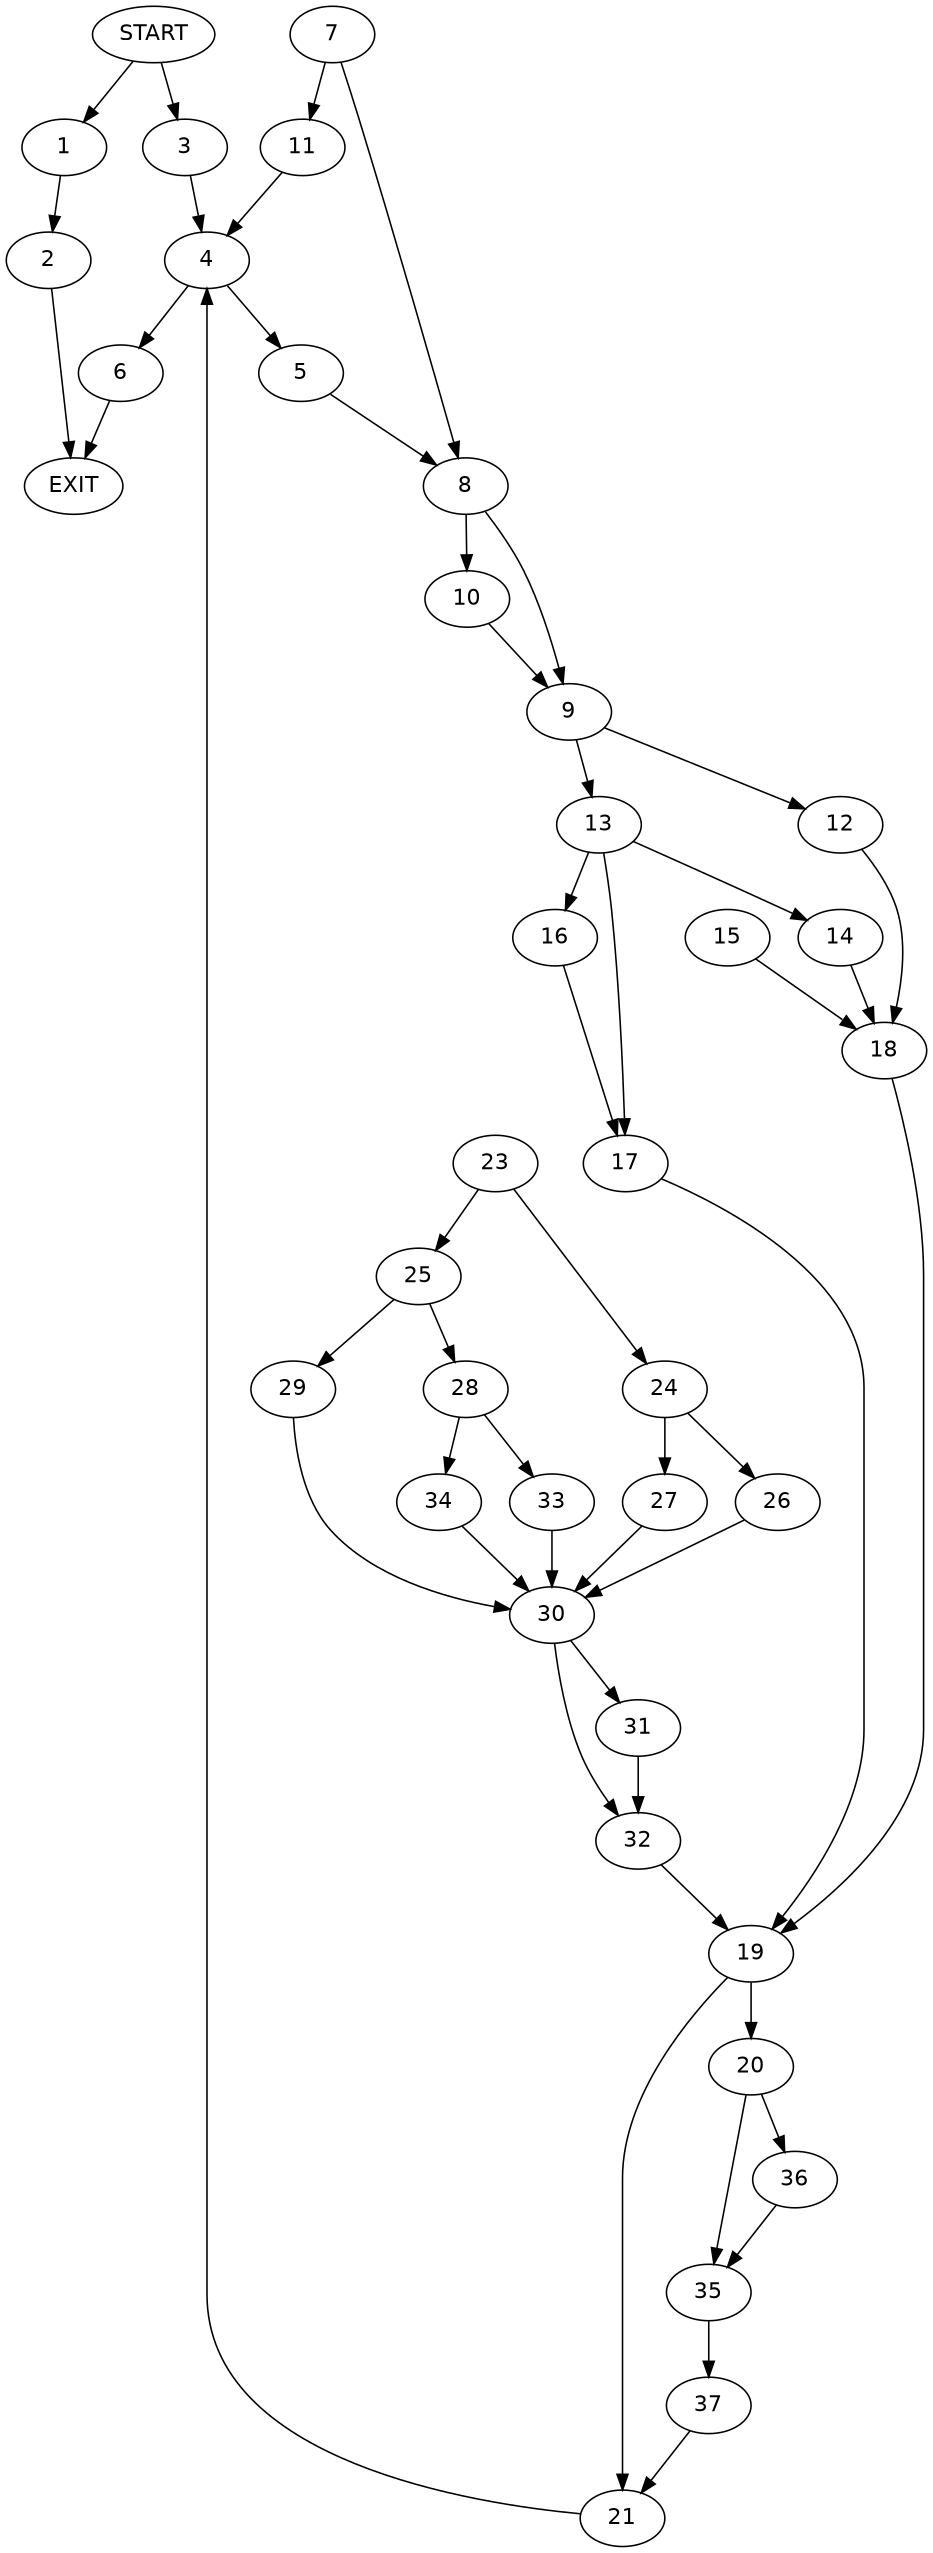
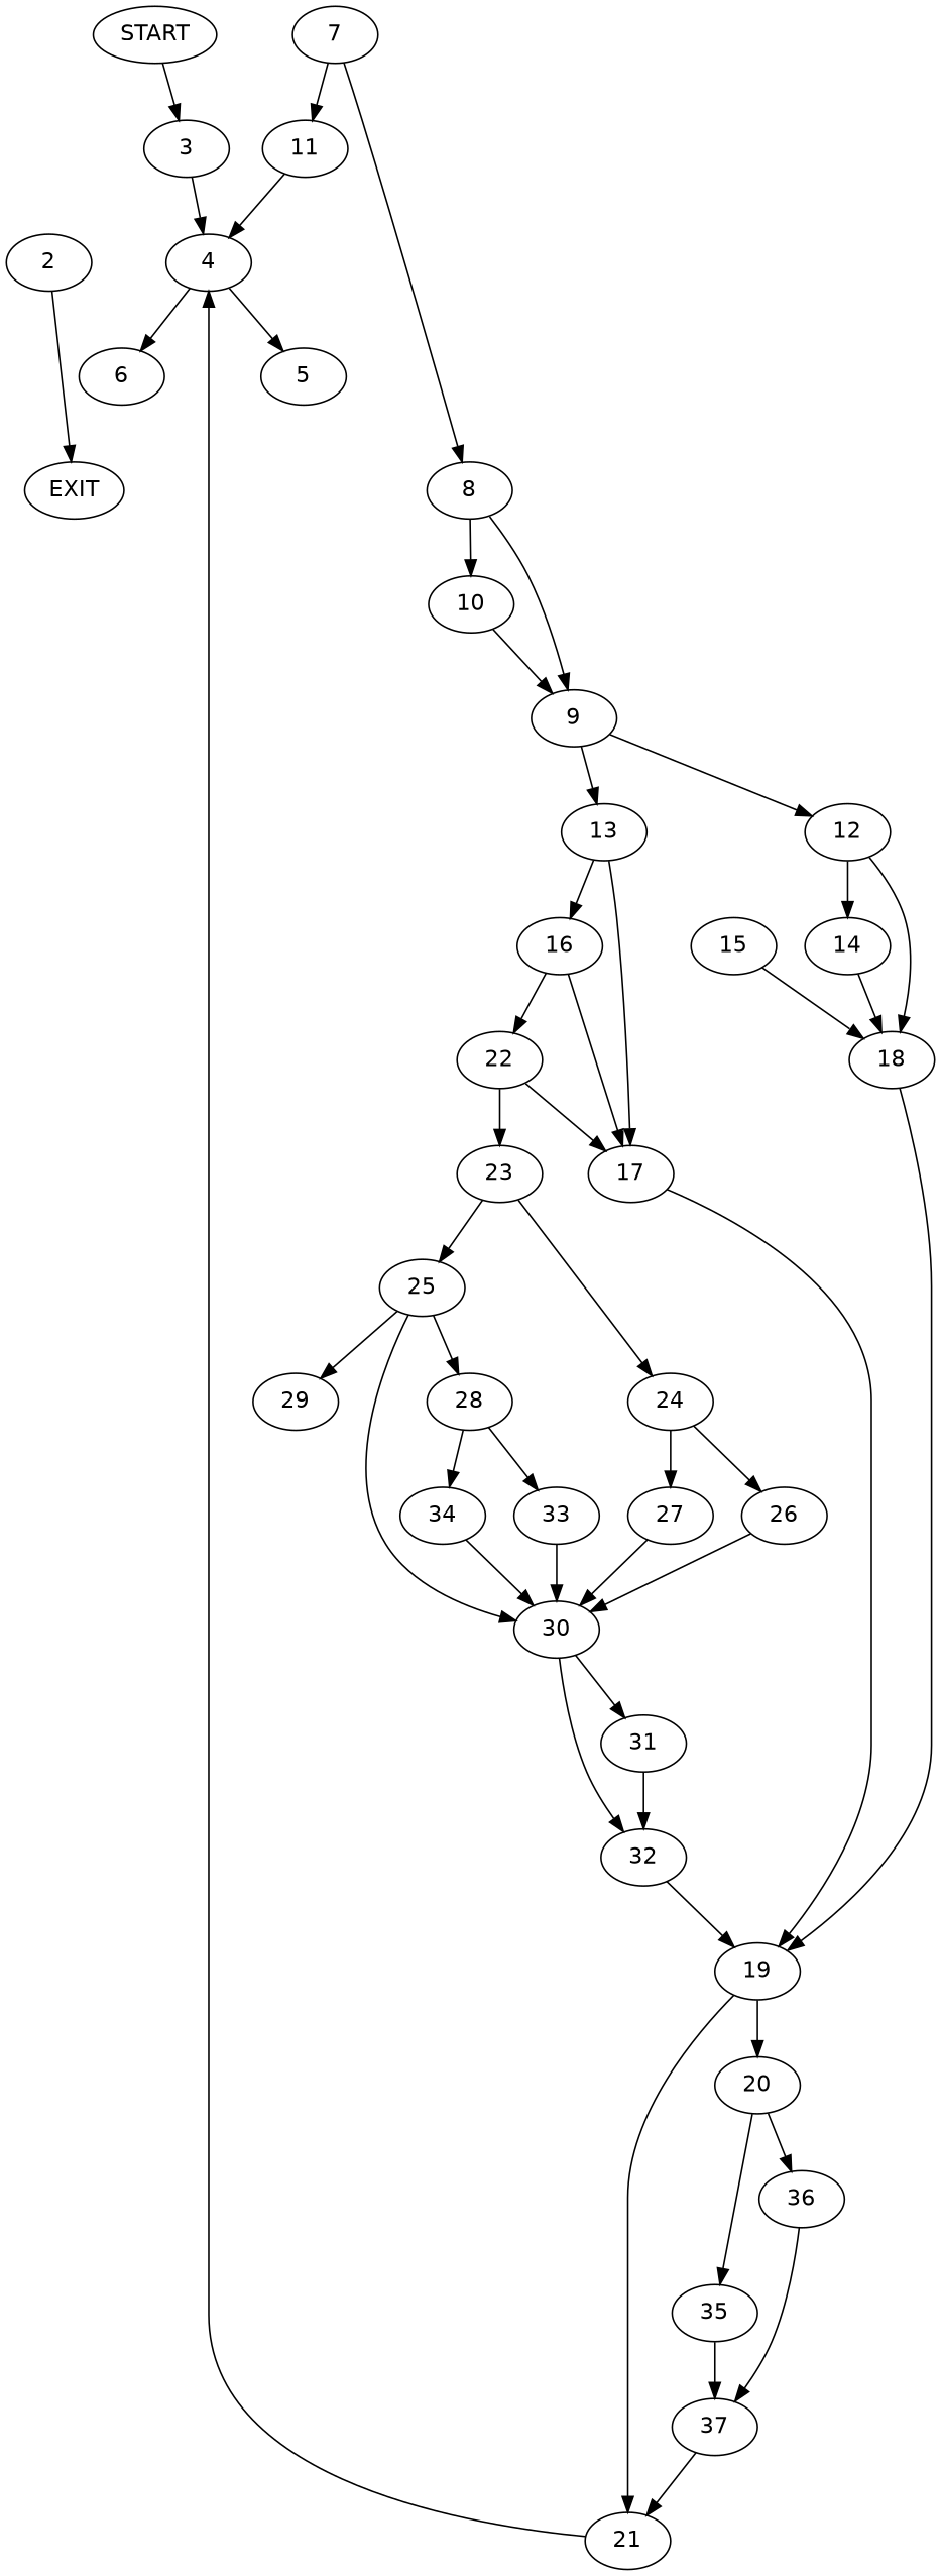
  digraph {
    fontname="DejaVu Sans"
    node [fontname="DejaVu Sans"]
    edge [fontname="DejaVu Sans"]
    n1 [label=START]
-   1
    3
    2
    n5 [label=EXIT]
    4
    5
    6
    8
    7
    11
    9
    10
    12
    13
    14
    18
    16
    17
    15
+   22
    19
    23
    20
    21
    35
    36
    37
    24
    25
    26
    27
    28
    29
    30
    33
    34
    31
    32
-   n1 -> 1
    n1 -> 3
-   1 -> 2
    3 -> 4
    2 -> n5
    4 -> 5
    4 -> 6
-   5 -> 8
-   6 -> n5
    8 -> 9
    8 -> 10
    7 -> 8
    7 -> 11
    11 -> 4
    9 -> 12
    9 -> 13
    10 -> 9
-   13 -> 14
+   12 -> 14
    12 -> 18
    13 -> 16
    13 -> 17
    14 -> 18
    18 -> 19
    16 -> 17
+   16 -> 22
    17 -> 19
    15 -> 18
+   22 -> 17
+   22 -> 23
    19 -> 20
    19 -> 21
    23 -> 24
    23 -> 25
    20 -> 35
    20 -> 36
    21 -> 4
    35 -> 37
-   36 -> 35
+   36 -> 37
    37 -> 21
    24 -> 26
    24 -> 27
    25 -> 28
    25 -> 29
    26 -> 30
    27 -> 30
    28 -> 33
    28 -> 34
-   29 -> 30
+   25 -> 30
    30 -> 31
    30 -> 32
    33 -> 30
    34 -> 30
    31 -> 32
    32 -> 19
  }
